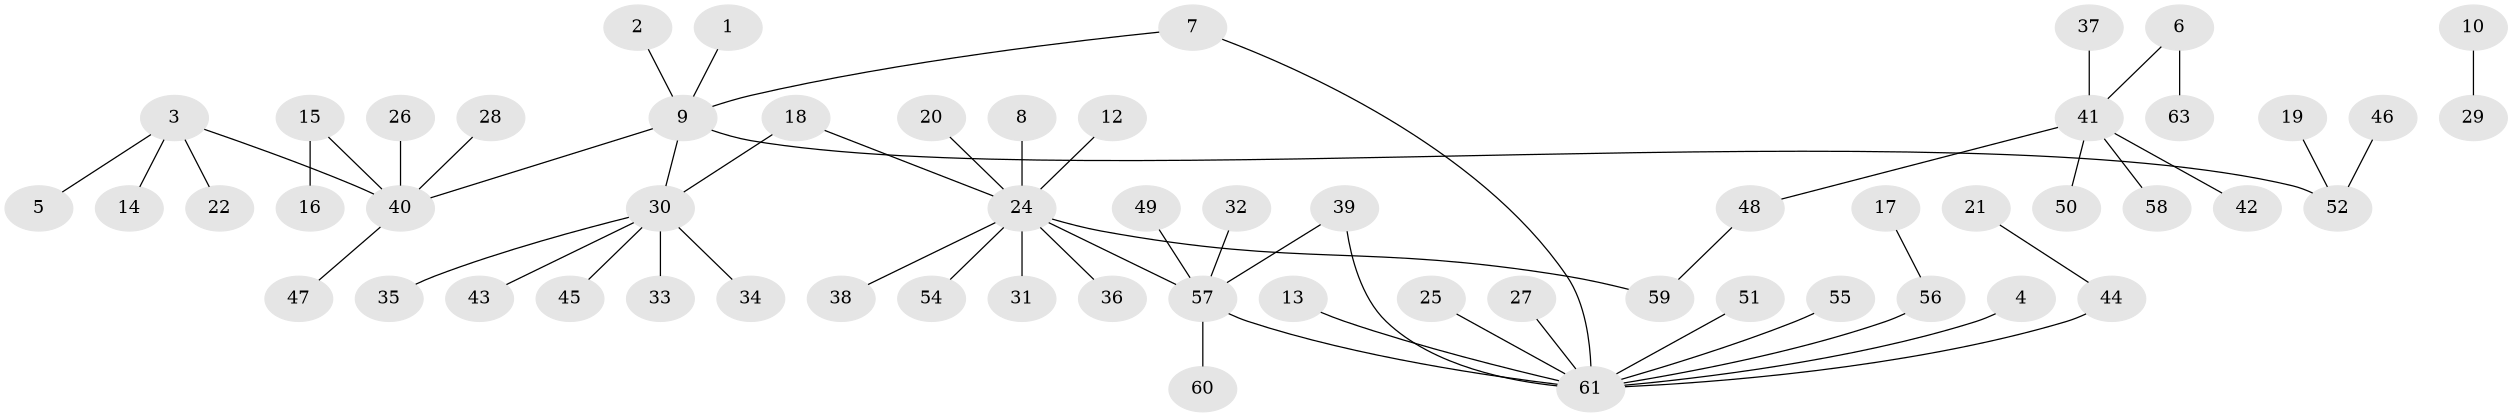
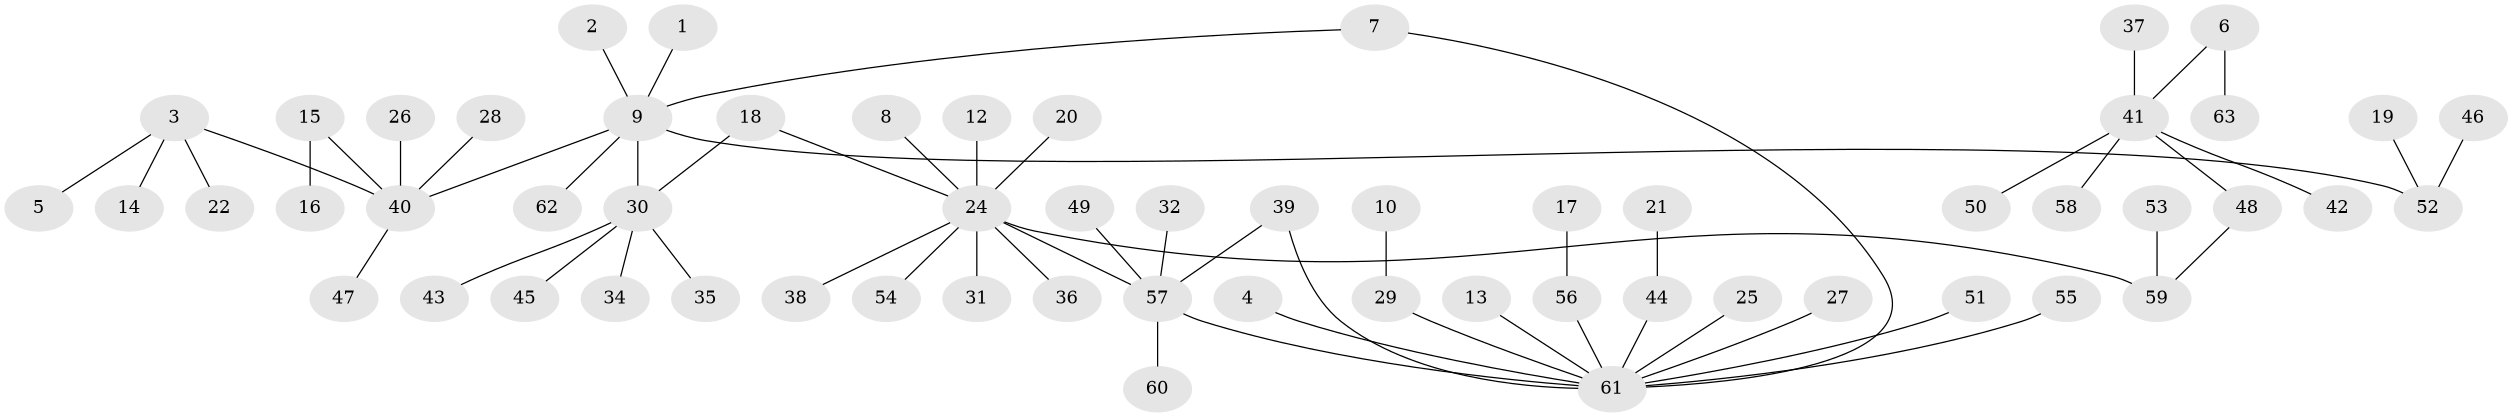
  graph {
    node [color=gray90 style=filled]
    edge [weight=1.0]
    1
    9
    40
    30
    52
+   62
    2
    3
    5
    14
    22
    47
    4
    61
    6
    41
    63
    42
    48
    50
    58
    7
    8
    24
    31
    36
    38
    54
    57
    59
-   33
    34
    35
    43
    45
    10
    29
    12
    13
    15
    16
    17
    56
    18
    19
    20
    21
    44
    60
    25
    26
    27
    28
    32
    37
    39
    46
    49
    51
+   53
    55
    1 -- 9
    9 -- 40
    9 -- 30
    9 -- 52
+   9 -- 62
    40 -- 47
-   30 -- 33
    30 -- 34
    30 -- 35
    30 -- 43
    30 -- 45
    2 -- 9
    3 -- 40
    3 -- 5
    3 -- 14
    3 -- 22
    4 -- 61
    6 -- 41
    6 -- 63
    41 -- 42
    41 -- 48
    41 -- 50
    41 -- 58
    48 -- 59
    7 -- 9
    7 -- 61
    8 -- 24
    24 -- 31
    24 -- 36
    24 -- 38
    24 -- 54
    24 -- 57
    24 -- 59
    57 -- 61
    57 -- 60
    10 -- 29
+   29 -- 61
    12 -- 24
    13 -- 61
    15 -- 40
    15 -- 16
    17 -- 56
    56 -- 61
    18 -- 30
    18 -- 24
    19 -- 52
    20 -- 24
    21 -- 44
    44 -- 61
    25 -- 61
    26 -- 40
    27 -- 61
    28 -- 40
    32 -- 57
    37 -- 41
    39 -- 61
    39 -- 57
    46 -- 52
    49 -- 57
    51 -- 61
+   53 -- 59
    55 -- 61
  }
